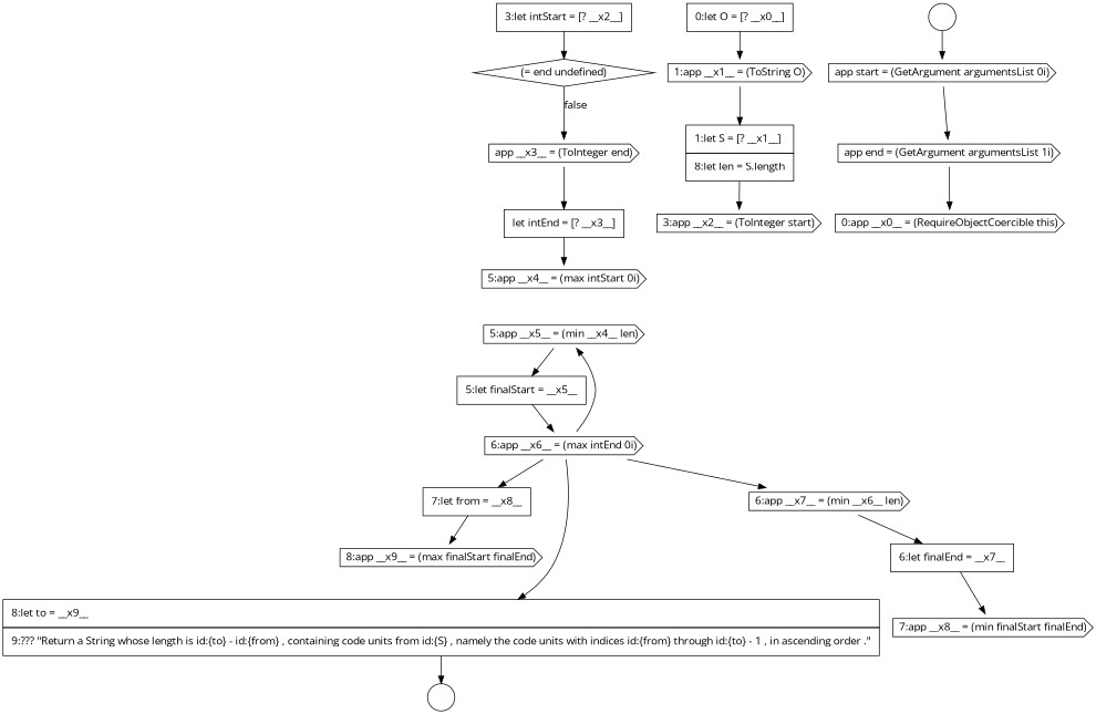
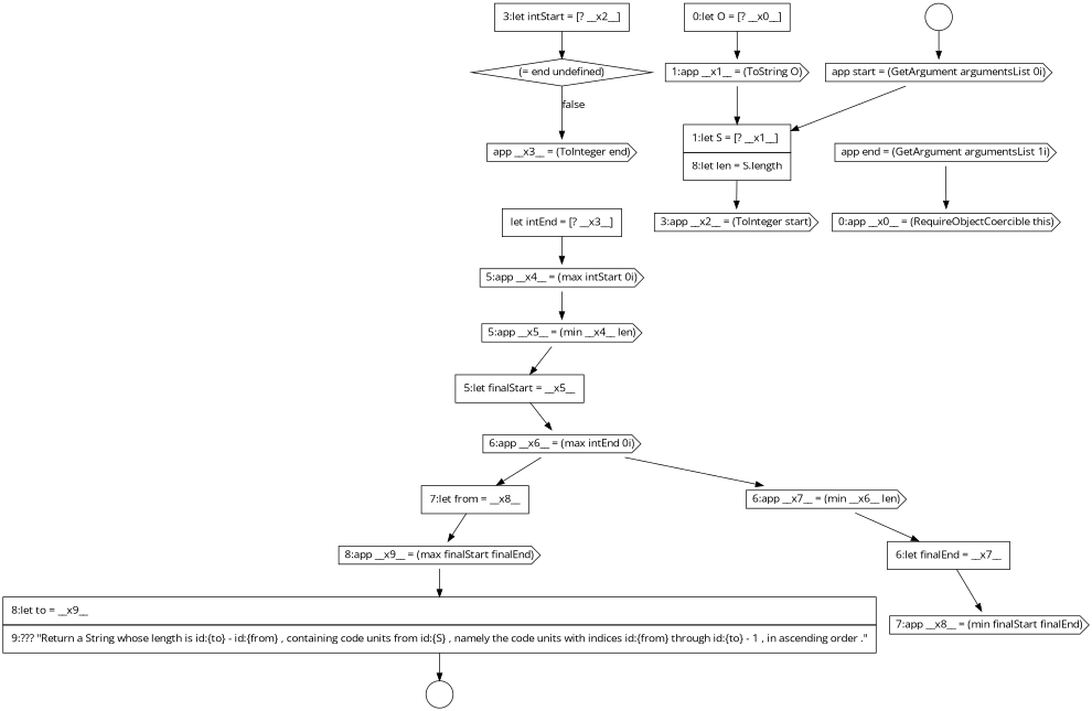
  digraph {
    fontname="Open Sans"
    node [color=black fillcolor=white fontname="Open Sans" shape=cds style=filled]
    edge [color=black fontname="Open Sans"]
    n1 [label=<<font color="black">5:app __x4__ = (max intStart 0i)</font>>]
    n2 [label=<<font color="black">5:app __x5__ = (min __x4__ len)</font>>]
    n3 [label=<<font color="black">     <table border="0" cellborder="1" cellspacing="0" cellpadding="10">       <tr><td align="left">5:let finalStart = __x5__</td></tr>     </table>   </font>> margin=0 shape=none]
    n4 [label=<<font color="black">app start = (GetArgument argumentsList 0i)</font>>]
    n5 [label=<<font color="black">app end = (GetArgument argumentsList 1i)</font>>]
    n6 [label=<<font color="black">0:app __x0__ = (RequireObjectCoercible this)</font>>]
    n7 [label=<<font color="black">6:app __x6__ = (max intEnd 0i)</font>>]
    n8 [label=<<font color="black">app __x3__ = (ToInteger end)</font>>]
    n9 [label=<<font color="black">     <table border="0" cellborder="1" cellspacing="0" cellpadding="10">       <tr><td align="left">let intEnd = [? __x3__]</td></tr>     </table>   </font>> margin=0 shape=none]
    n10 [label=<<font color="black">3:app __x2__ = (ToInteger start)</font>>]
    n11 [label=<<font color="black">     <table border="0" cellborder="1" cellspacing="0" cellpadding="10">       <tr><td align="left">3:let intStart = [? __x2__]</td></tr>     </table>   </font>> margin=0 shape=none]
    n12 [label=<<font color="black">(= end undefined)</font>> shape=diamond]
    n13 [label=<<font color="black">     <table border="0" cellborder="1" cellspacing="0" cellpadding="10">       <tr><td align="left">7:let from = __x8__</td></tr>     </table>   </font>> margin=0 shape=none]
    n14 [label=<<font color="black">8:app __x9__ = (max finalStart finalEnd)</font>>]
    n15 [label=<<font color="black">     <table border="0" cellborder="1" cellspacing="0" cellpadding="10">       <tr><td align="left">8:let to = __x9__</td></tr>       <tr><td align="left">9:??? &quot;Return a String whose length is id:{to} - id:{from} , containing code units from id:{S} , namely the code units with indices id:{from} through id:{to} - 1 , in ascending order .&quot;</td></tr>     </table>   </font>> margin=0 shape=none]
    n16 [label=<<font color="black">     <table border="0" cellborder="1" cellspacing="0" cellpadding="10">       <tr><td align="left">0:let O = [? __x0__]</td></tr>     </table>   </font>> margin=0 shape=none]
    n17 [label=<<font color="black">1:app __x1__ = (ToString O)</font>>]
    n18 [label=<<font color="black">6:app __x7__ = (min __x6__ len)</font>>]
    n19 [label=<<font color="black">     <table border="0" cellborder="1" cellspacing="0" cellpadding="10">       <tr><td align="left">1:let S = [? __x1__]</td></tr>       <tr><td align="left">8:let len = S.length</td></tr>     </table>   </font>> margin=0 shape=none]
    n20 [label=<<font color="black">     <table border="0" cellborder="1" cellspacing="0" cellpadding="10">       <tr><td align="left">6:let finalEnd = __x7__</td></tr>     </table>   </font>> margin=0 shape=none]
    n21 [label=" " shape=circle]
    n22 [label=<<font color="black">7:app __x8__ = (min finalStart finalEnd)</font>>]
    n23 [label=" " shape=circle]
-   n7 -> n2
+   n1 -> n2
    n2 -> n3
    n3 -> n7
-   n4 -> n5
+   n4 -> n19
    n5 -> n6
    n7 -> n13
    n7 -> n18
-   n8 -> n9
    n9 -> n1
    n11 -> n12
    n12 -> n8 [label=<<font color="black">false</font>>]
    n13 -> n14
-   n7 -> n15
+   n14 -> n15
    n15 -> n21
    n16 -> n17
    n17 -> n19
    n18 -> n20
    n19 -> n10
    n20 -> n22
    n23 -> n4
  }
